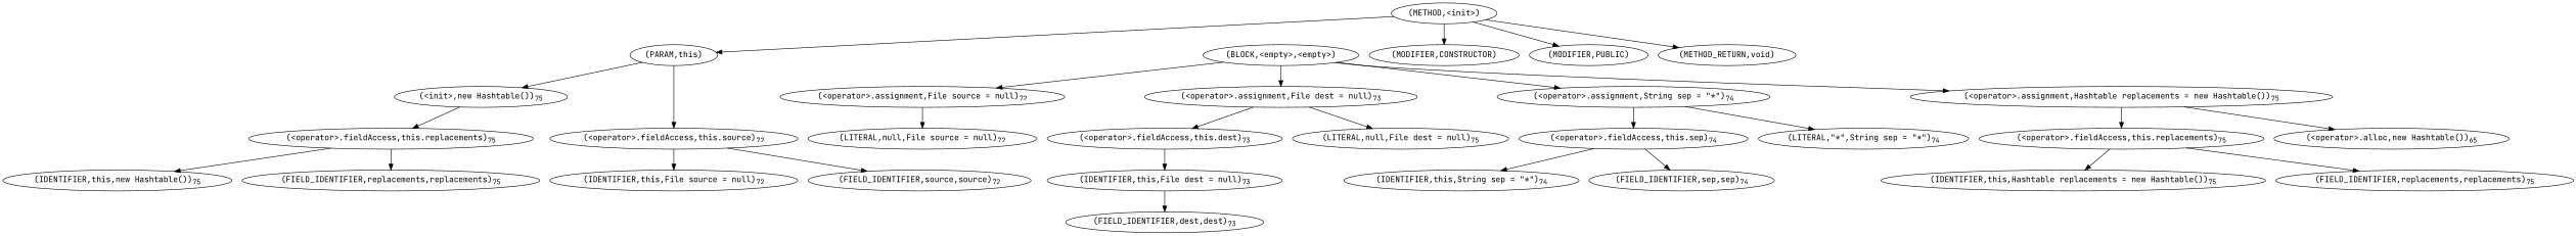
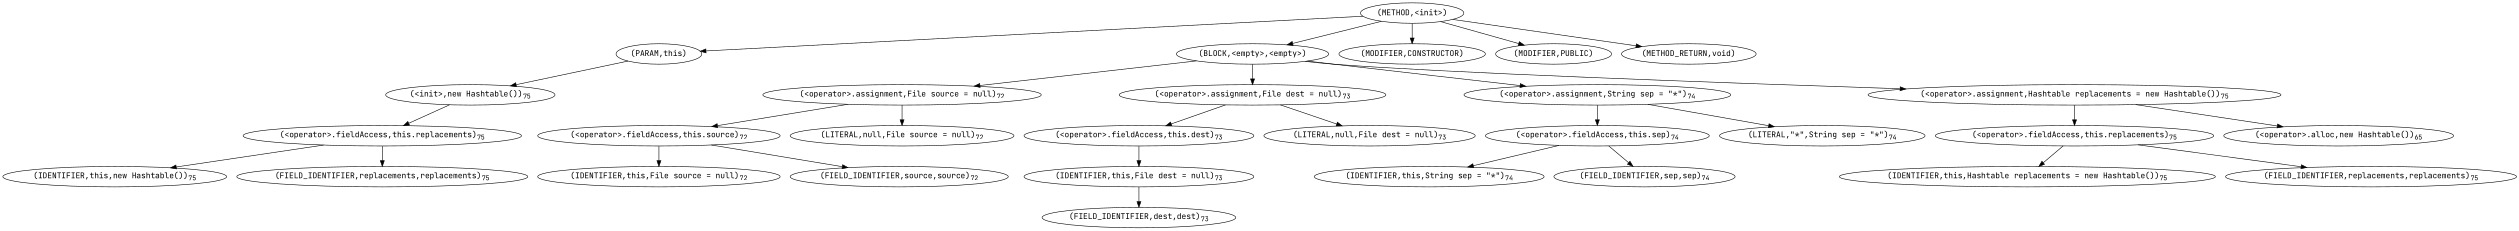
  digraph {
    fontname="JetBrains Mono"
    node [fontname="JetBrains Mono"]
    edge [fontname="JetBrains Mono"]
    n1 [label=<(METHOD,&lt;init&gt;)>]
    n2 [label=<(PARAM,this)>]
    n3 [label=<(BLOCK,&lt;empty&gt;,&lt;empty&gt;)>]
    n4 [label=<(MODIFIER,CONSTRUCTOR)>]
    n5 [label=<(MODIFIER,PUBLIC)>]
    n6 [label=<(METHOD_RETURN,void)>]
    n7 [label=<(&lt;init&gt;,new Hashtable())<SUB>75</SUB>>]
    n8 [label=<(&lt;operator&gt;.assignment,File source = null)<SUB>72</SUB>>]
    n9 [label=<(&lt;operator&gt;.assignment,File dest = null)<SUB>73</SUB>>]
    n10 [label=<(&lt;operator&gt;.assignment,String sep = &quot;*&quot;)<SUB>74</SUB>>]
    n11 [label=<(&lt;operator&gt;.assignment,Hashtable replacements = new Hashtable())<SUB>75</SUB>>]
    n12 [label=<(&lt;operator&gt;.fieldAccess,this.source)<SUB>72</SUB>>]
    n13 [label=<(LITERAL,null,File source = null)<SUB>72</SUB>>]
    n14 [label=<(&lt;operator&gt;.fieldAccess,this.dest)<SUB>73</SUB>>]
-   n15 [label=<(LITERAL,null,File dest = null)<SUB>75</SUB>>]
+   n15 [label=<(LITERAL,null,File dest = null)<SUB>73</SUB>>]
    n16 [label=<(&lt;operator&gt;.fieldAccess,this.sep)<SUB>74</SUB>>]
    n17 [label=<(LITERAL,&quot;*&quot;,String sep = &quot;*&quot;)<SUB>74</SUB>>]
    n18 [label=<(&lt;operator&gt;.fieldAccess,this.replacements)<SUB>75</SUB>>]
    n19 [label=<(&lt;operator&gt;.alloc,new Hashtable())<SUB>65</SUB>>]
    n20 [label=<(&lt;operator&gt;.fieldAccess,this.replacements)<SUB>75</SUB>>]
    n21 [label=<(IDENTIFIER,this,File source = null)<SUB>72</SUB>>]
    n22 [label=<(FIELD_IDENTIFIER,source,source)<SUB>72</SUB>>]
    n23 [label=<(IDENTIFIER,this,File dest = null)<SUB>73</SUB>>]
    n24 [label=<(FIELD_IDENTIFIER,dest,dest)<SUB>73</SUB>>]
    n25 [label=<(IDENTIFIER,this,String sep = &quot;*&quot;)<SUB>74</SUB>>]
    n26 [label=<(FIELD_IDENTIFIER,sep,sep)<SUB>74</SUB>>]
    n27 [label=<(IDENTIFIER,this,Hashtable replacements = new Hashtable())<SUB>75</SUB>>]
    n28 [label=<(FIELD_IDENTIFIER,replacements,replacements)<SUB>75</SUB>>]
    n29 [label=<(IDENTIFIER,this,new Hashtable())<SUB>75</SUB>>]
    n30 [label=<(FIELD_IDENTIFIER,replacements,replacements)<SUB>75</SUB>>]
    n1 -> n2
+   n1 -> n3
    n1 -> n4
    n1 -> n5
    n1 -> n6
    n2 -> n7
    n3 -> n8
    n3 -> n9
    n3 -> n10
    n3 -> n11
    n7 -> n20
-   n2 -> n12
+   n8 -> n12
    n8 -> n13
    n9 -> n14
    n9 -> n15
    n10 -> n16
    n10 -> n17
    n11 -> n18
    n11 -> n19
    n12 -> n21
    n12 -> n22
    n14 -> n23
    n16 -> n25
    n16 -> n26
    n18 -> n27
    n18 -> n28
    n20 -> n29
    n20 -> n30
    n23 -> n24
  }
